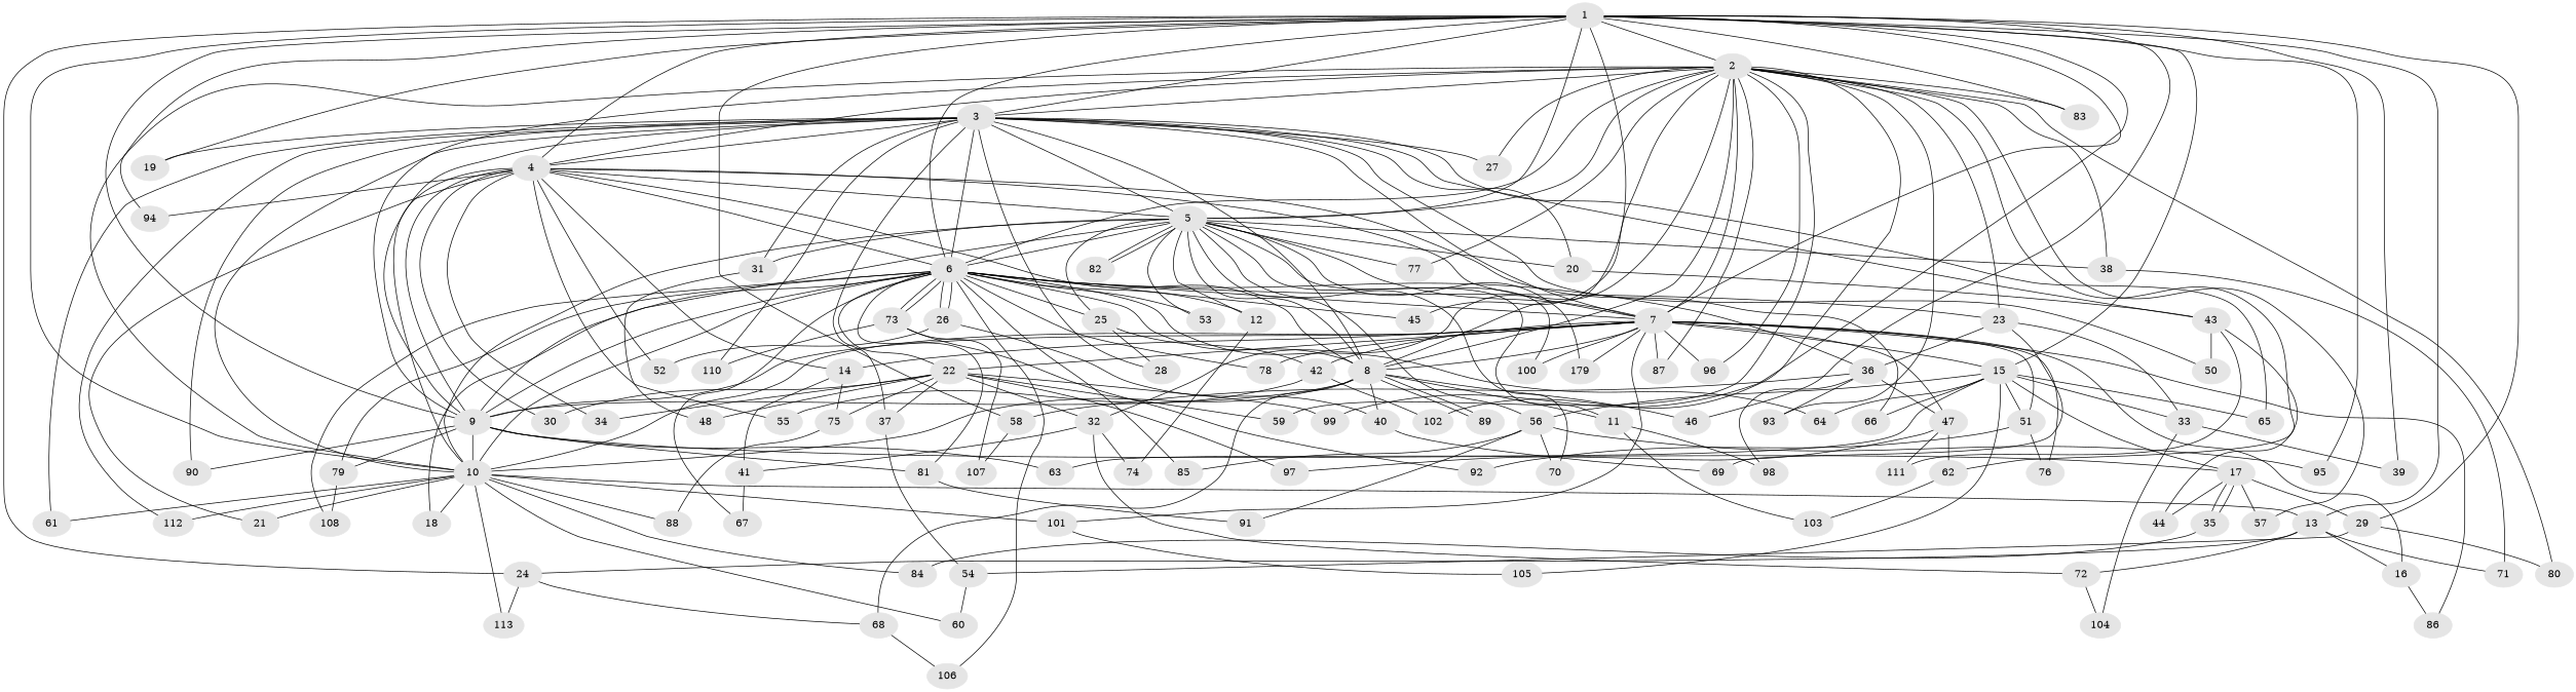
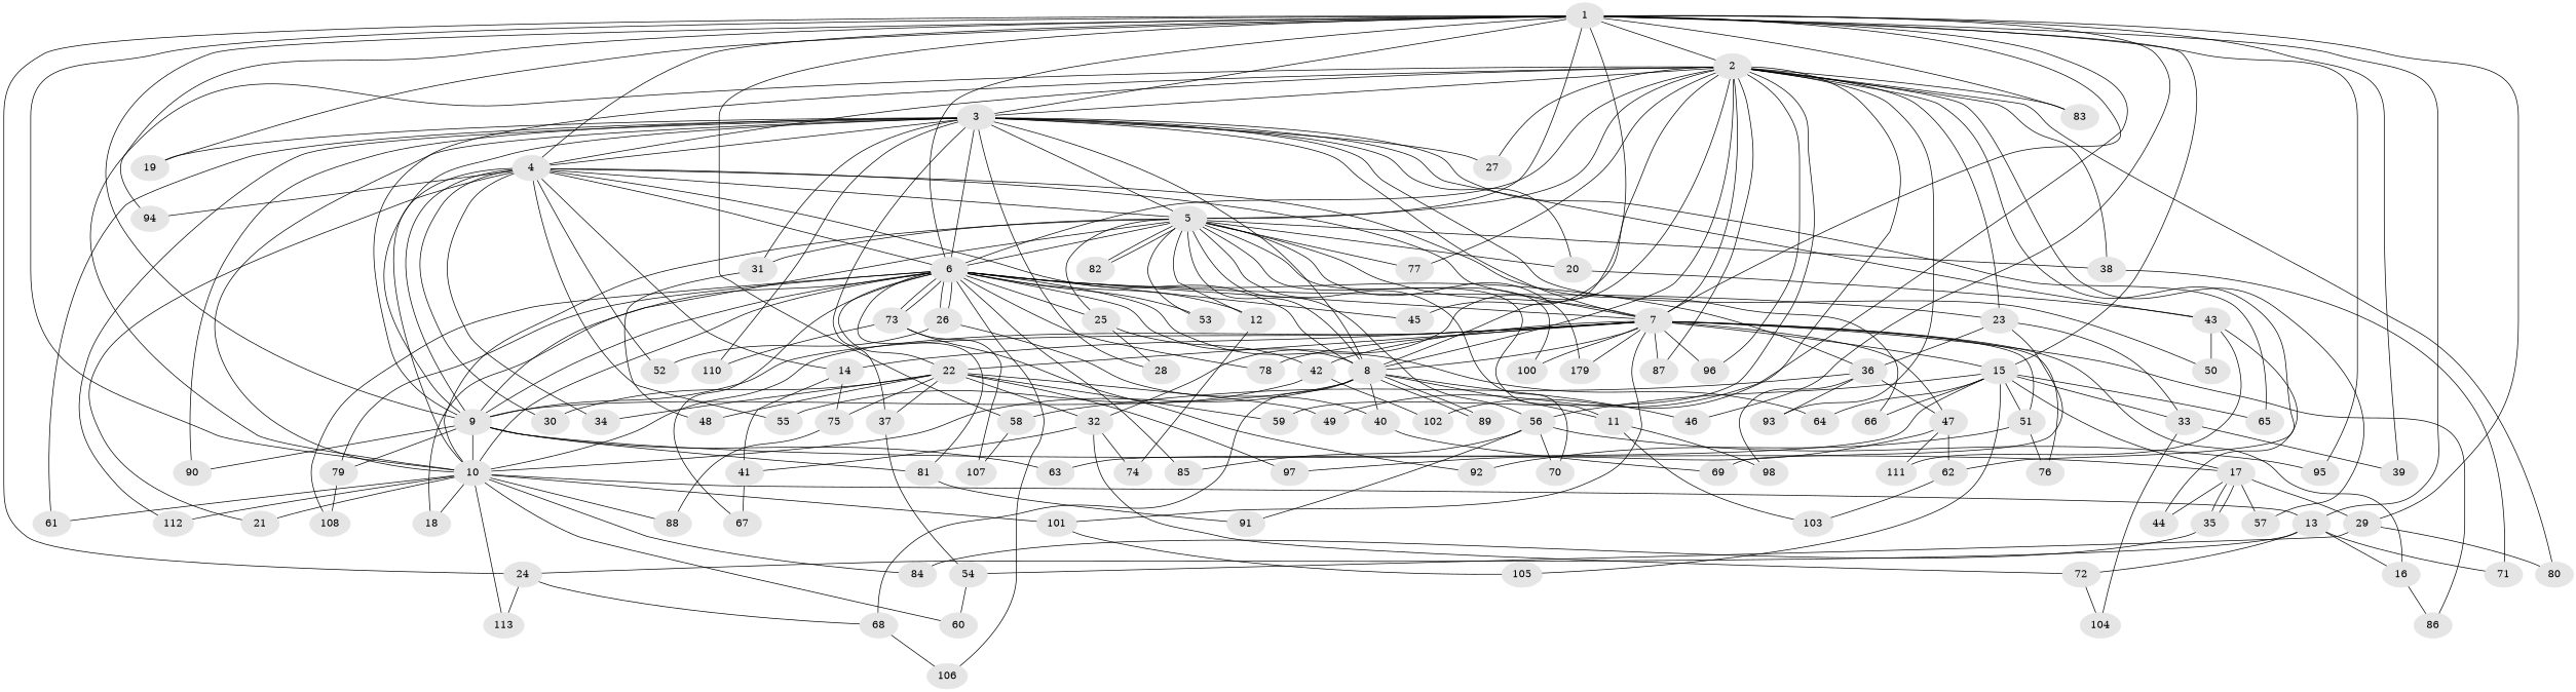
  graph {
    node [color=gray90 style=filled]
    1
    2
    3
    4
    5
    6
    7
    8
    9
    10
    13
    15
    19
    24
    29
    39
    46
-   49 [label=99]
+   49
    58
    83
    94
    95
    23
    27
    32
    38
    45
    57
    59
    62
    77
    80
    87
    93
    96
    102
    20
    28
    31
    37
    43
    50
    61
    65
    90
    110
    112
    14
    21
    30
    34
    52
    55
    66
    11
    12
    25
    53
    56
    70
    82
    100
    n63 [label=179]
    18
    22
    26
    36
    64
    67
    73
    78
    79
    81
    85
    106
    108
    16
    42
    47
    51
    76
    86
    101
    40
    68
    89
    17
    63
    60
    84
    88
    113
    71
    72
    33
    105
    54
    107
    69
    74
    41
    103
    48
    44
    111
    75
    98
    91
    97
    92
    35
    104
    1 -- 2
    1 -- 3
    1 -- 4
    1 -- 5
    1 -- 6
    1 -- 7
    1 -- 8
    1 -- 9
    1 -- 10
    1 -- 13
    1 -- 15
    1 -- 19
    1 -- 24
    1 -- 29
    1 -- 39
    1 -- 46
    1 -- 49
    1 -- 58
    1 -- 83
    1 -- 94
    1 -- 95
    2 -- 3
    2 -- 4
    2 -- 5
    2 -- 6
    2 -- 7
    2 -- 8
    2 -- 9
    2 -- 10
    2 -- 83
    2 -- 23
    2 -- 27
    2 -- 32
    2 -- 38
    2 -- 45
    2 -- 57
    2 -- 59
    2 -- 62
    2 -- 77
    2 -- 80
    2 -- 87
    2 -- 93
    2 -- 96
    2 -- 102
    3 -- 4
    3 -- 5
    3 -- 6
    3 -- 7
    3 -- 8
    3 -- 9
    3 -- 10
    3 -- 19
    3 -- 27
    3 -- 20
    3 -- 28
    3 -- 31
    3 -- 37
    3 -- 43
    3 -- 50
    3 -- 61
    3 -- 65
    3 -- 90
    3 -- 110
    3 -- 112
    4 -- 5
    4 -- 6
    4 -- 7
    4 -- 8
    4 -- 9
    4 -- 10
    4 -- 94
    4 -- 14
    4 -- 21
    4 -- 30
    4 -- 34
    4 -- 52
    4 -- 55
    4 -- 66
    5 -- 6
    5 -- 7
    5 -- 8
    5 -- 9
    5 -- 10
    5 -- 38
    5 -- 77
    5 -- 20
    5 -- 31
    5 -- 11
    5 -- 12
    5 -- 25
    5 -- 53
    5 -- 56
    5 -- 70
    5 -- 82
    5 -- 82
    5 -- 100
    5 -- n63
    6 -- 7
    6 -- 8
    6 -- 9
    6 -- 10
    6 -- 23
    6 -- 45
    6 -- 12
    6 -- 25
    6 -- 53
    6 -- 18
    6 -- 22
    6 -- 26
    6 -- 26
    6 -- 36
    6 -- 64
    6 -- 67
    6 -- 73
    6 -- 73
    6 -- 78
    6 -- 79
    6 -- 81
    6 -- 85
    6 -- 106
    6 -- 108
    7 -- 8
    7 -- 9
    7 -- 10
    7 -- 15
    7 -- 87
    7 -- 96
    7 -- 14
    7 -- 100
    7 -- n63
    7 -- 22
    7 -- 78
    7 -- 16
    7 -- 42
    7 -- 47
    7 -- 51
    7 -- 76
    7 -- 86
    7 -- 101
    8 -- 9
    8 -- 10
    8 -- 46
    8 -- 11
    8 -- 40
    8 -- 68
    8 -- 89
    8 -- 89
    9 -- 10
    9 -- 90
    9 -- 79
    9 -- 81
    9 -- 17
    9 -- 63
    10 -- 13
    10 -- 61
    10 -- 112
    10 -- 21
    10 -- 18
    10 -- 101
    10 -- 60
    10 -- 84
    10 -- 88
    10 -- 113
    13 -- 24
    13 -- 16
    13 -- 71
    13 -- 72
    15 -- 65
    15 -- 66
    15 -- 56
    15 -- 64
    15 -- 51
    15 -- 17
    15 -- 63
    15 -- 33
    15 -- 105
    24 -- 68
    24 -- 113
    29 -- 80
    29 -- 54
    58 -- 107
    23 -- 36
    23 -- 33
    23 -- 69
    32 -- 72
    32 -- 74
    32 -- 41
    38 -- 71
    62 -- 103
    20 -- 43
    31 -- 48
    37 -- 54
    43 -- 50
    43 -- 44
    43 -- 111
    14 -- 41
    14 -- 75
    11 -- 103
    11 -- 98
    12 -- 74
    25 -- 28
    25 -- 42
    56 -- 95
    56 -- 70
    56 -- 85
    56 -- 91
    22 -- 49
    22 -- 32
    22 -- 59
    22 -- 37
    22 -- 30
    22 -- 34
    22 -- 48
    22 -- 75
    22 -- 97
    26 -- 52
    26 -- 40
    36 -- 58
    36 -- 93
    36 -- 47
    36 -- 98
    73 -- 110
    73 -- 107
    73 -- 92
    79 -- 108
    81 -- 91
    16 -- 86
    42 -- 102
    42 -- 55
    47 -- 62
    47 -- 111
    47 -- 97
    51 -- 76
    51 -- 92
    101 -- 105
    40 -- 69
    68 -- 106
    17 -- 29
    17 -- 57
    17 -- 44
    17 -- 35
    17 -- 35
    72 -- 104
    33 -- 39
    33 -- 104
    54 -- 60
    41 -- 67
    75 -- 88
    35 -- 84
  }
